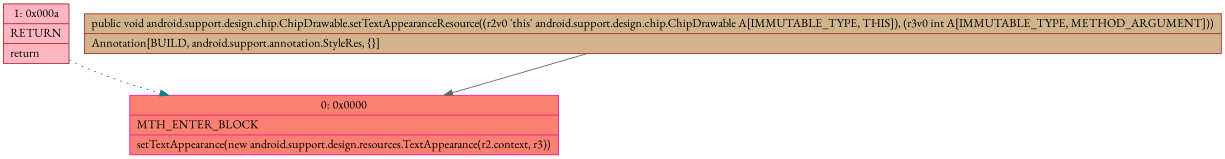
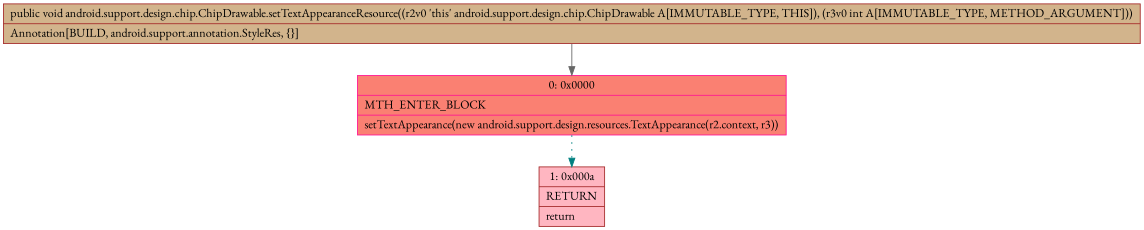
  digraph {
    fontname="EB Garamond"
    node [shape=record style=filled color=brown fontname="EB Garamond"]
    edge [fontname="EB Garamond"]
    n1 [label="{0\:\ 0x0000|MTH_ENTER_BLOCK\l|setTextAppearance(new android.support.design.resources.TextAppearance(r2.context, r3))\l}" fillcolor=salmon color=deeppink]
    n2 [label="{1\:\ 0x000a|RETURN\l|return\l}" fillcolor=lightpink]
    n3 [label="{public void android.support.design.chip.ChipDrawable.setTextAppearanceResource((r2v0 'this' android.support.design.chip.ChipDrawable A[IMMUTABLE_TYPE, THIS]), (r3v0 int A[IMMUTABLE_TYPE, METHOD_ARGUMENT]))  | Annotation[BUILD, android.support.annotation.StyleRes, \{\}]\l}" fillcolor=tan]
-   n2 -> n1 [color=teal style=dotted]
+   n1 -> n2 [color=teal style=dotted]
    n3 -> n1 [color=gray40 style=solid]
  }
